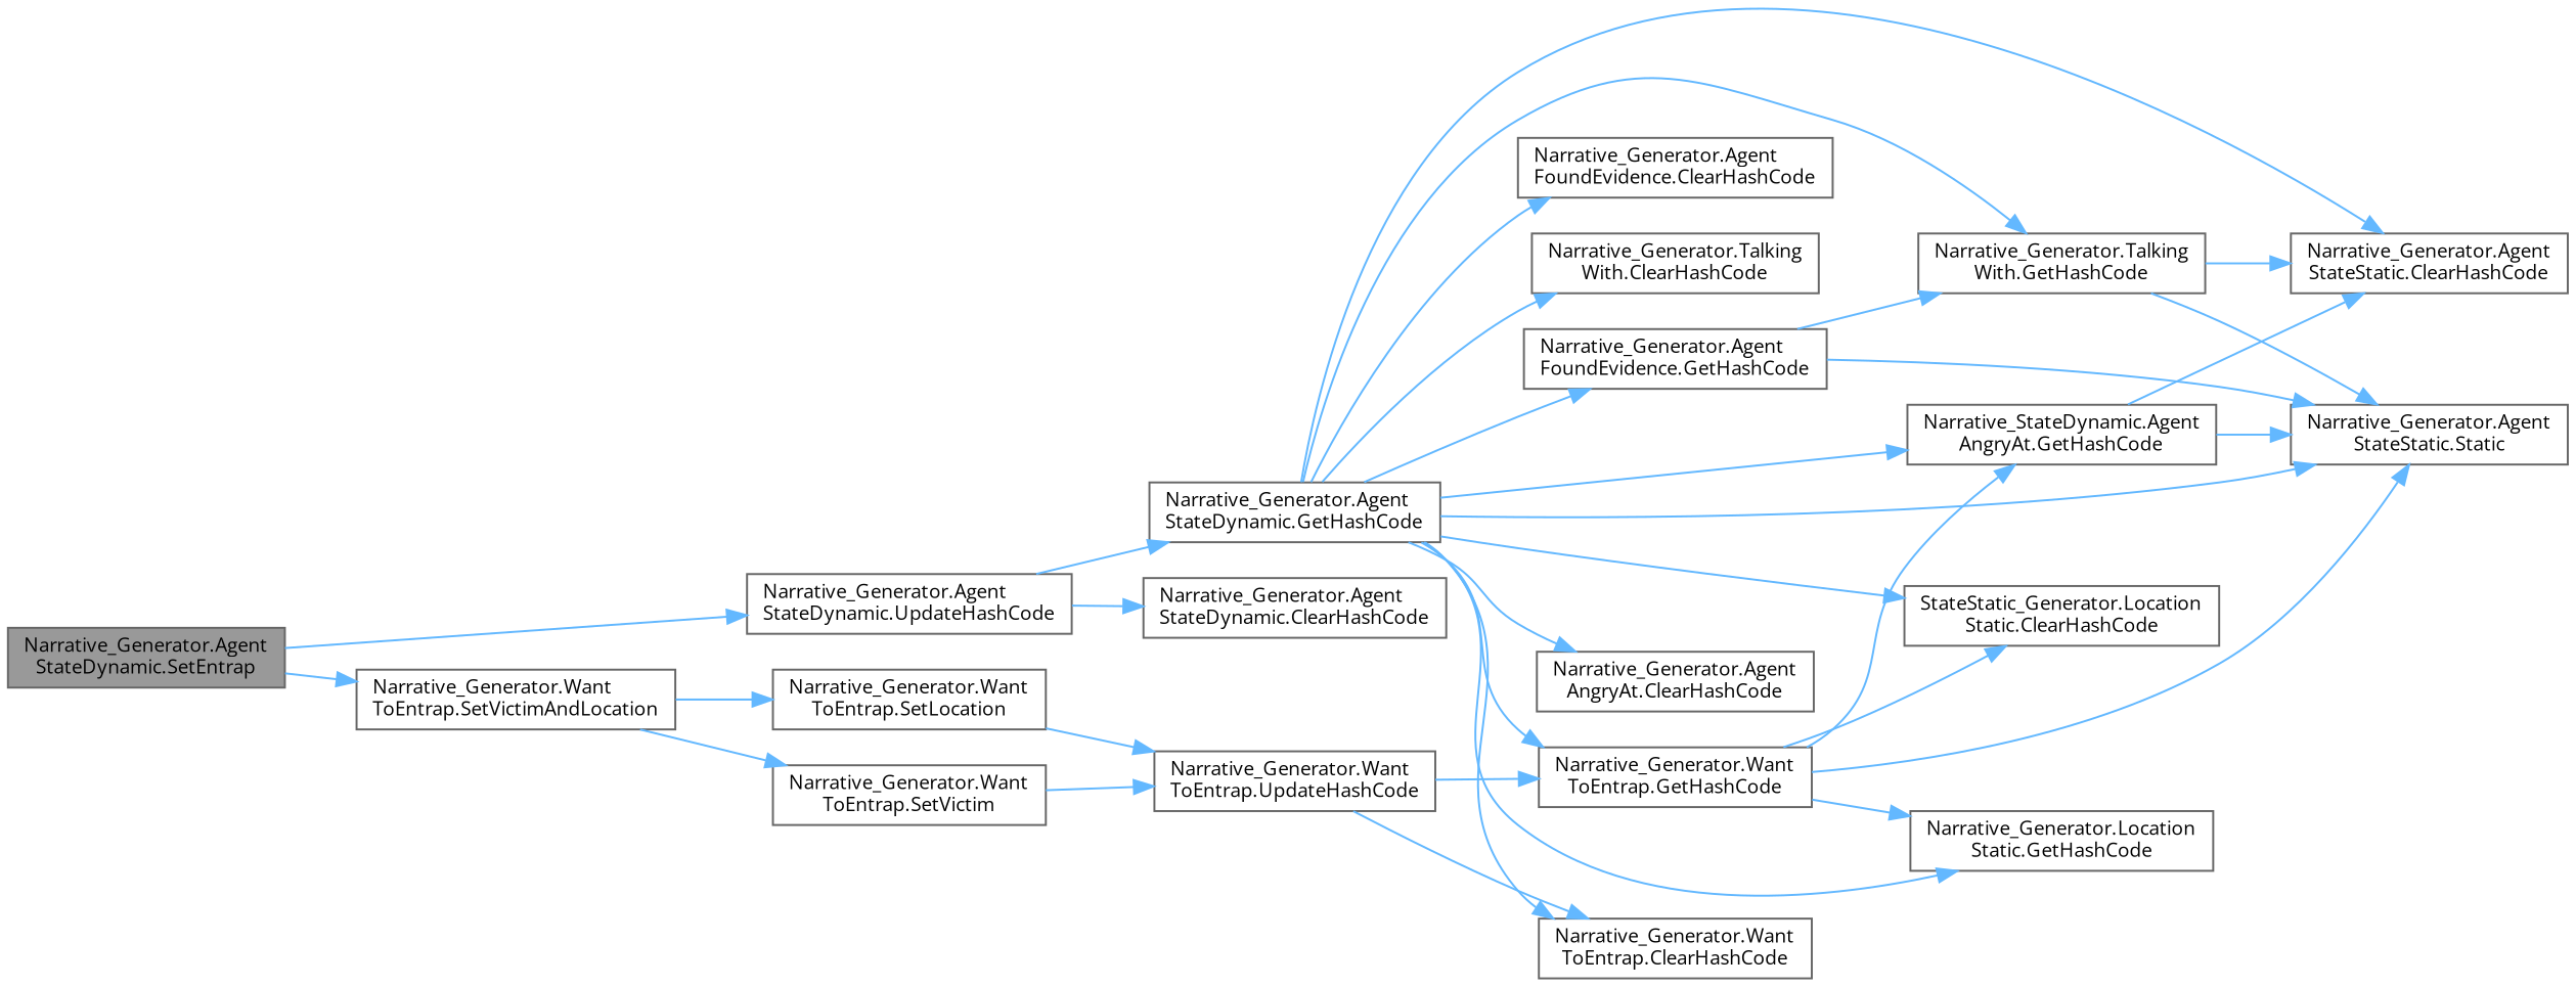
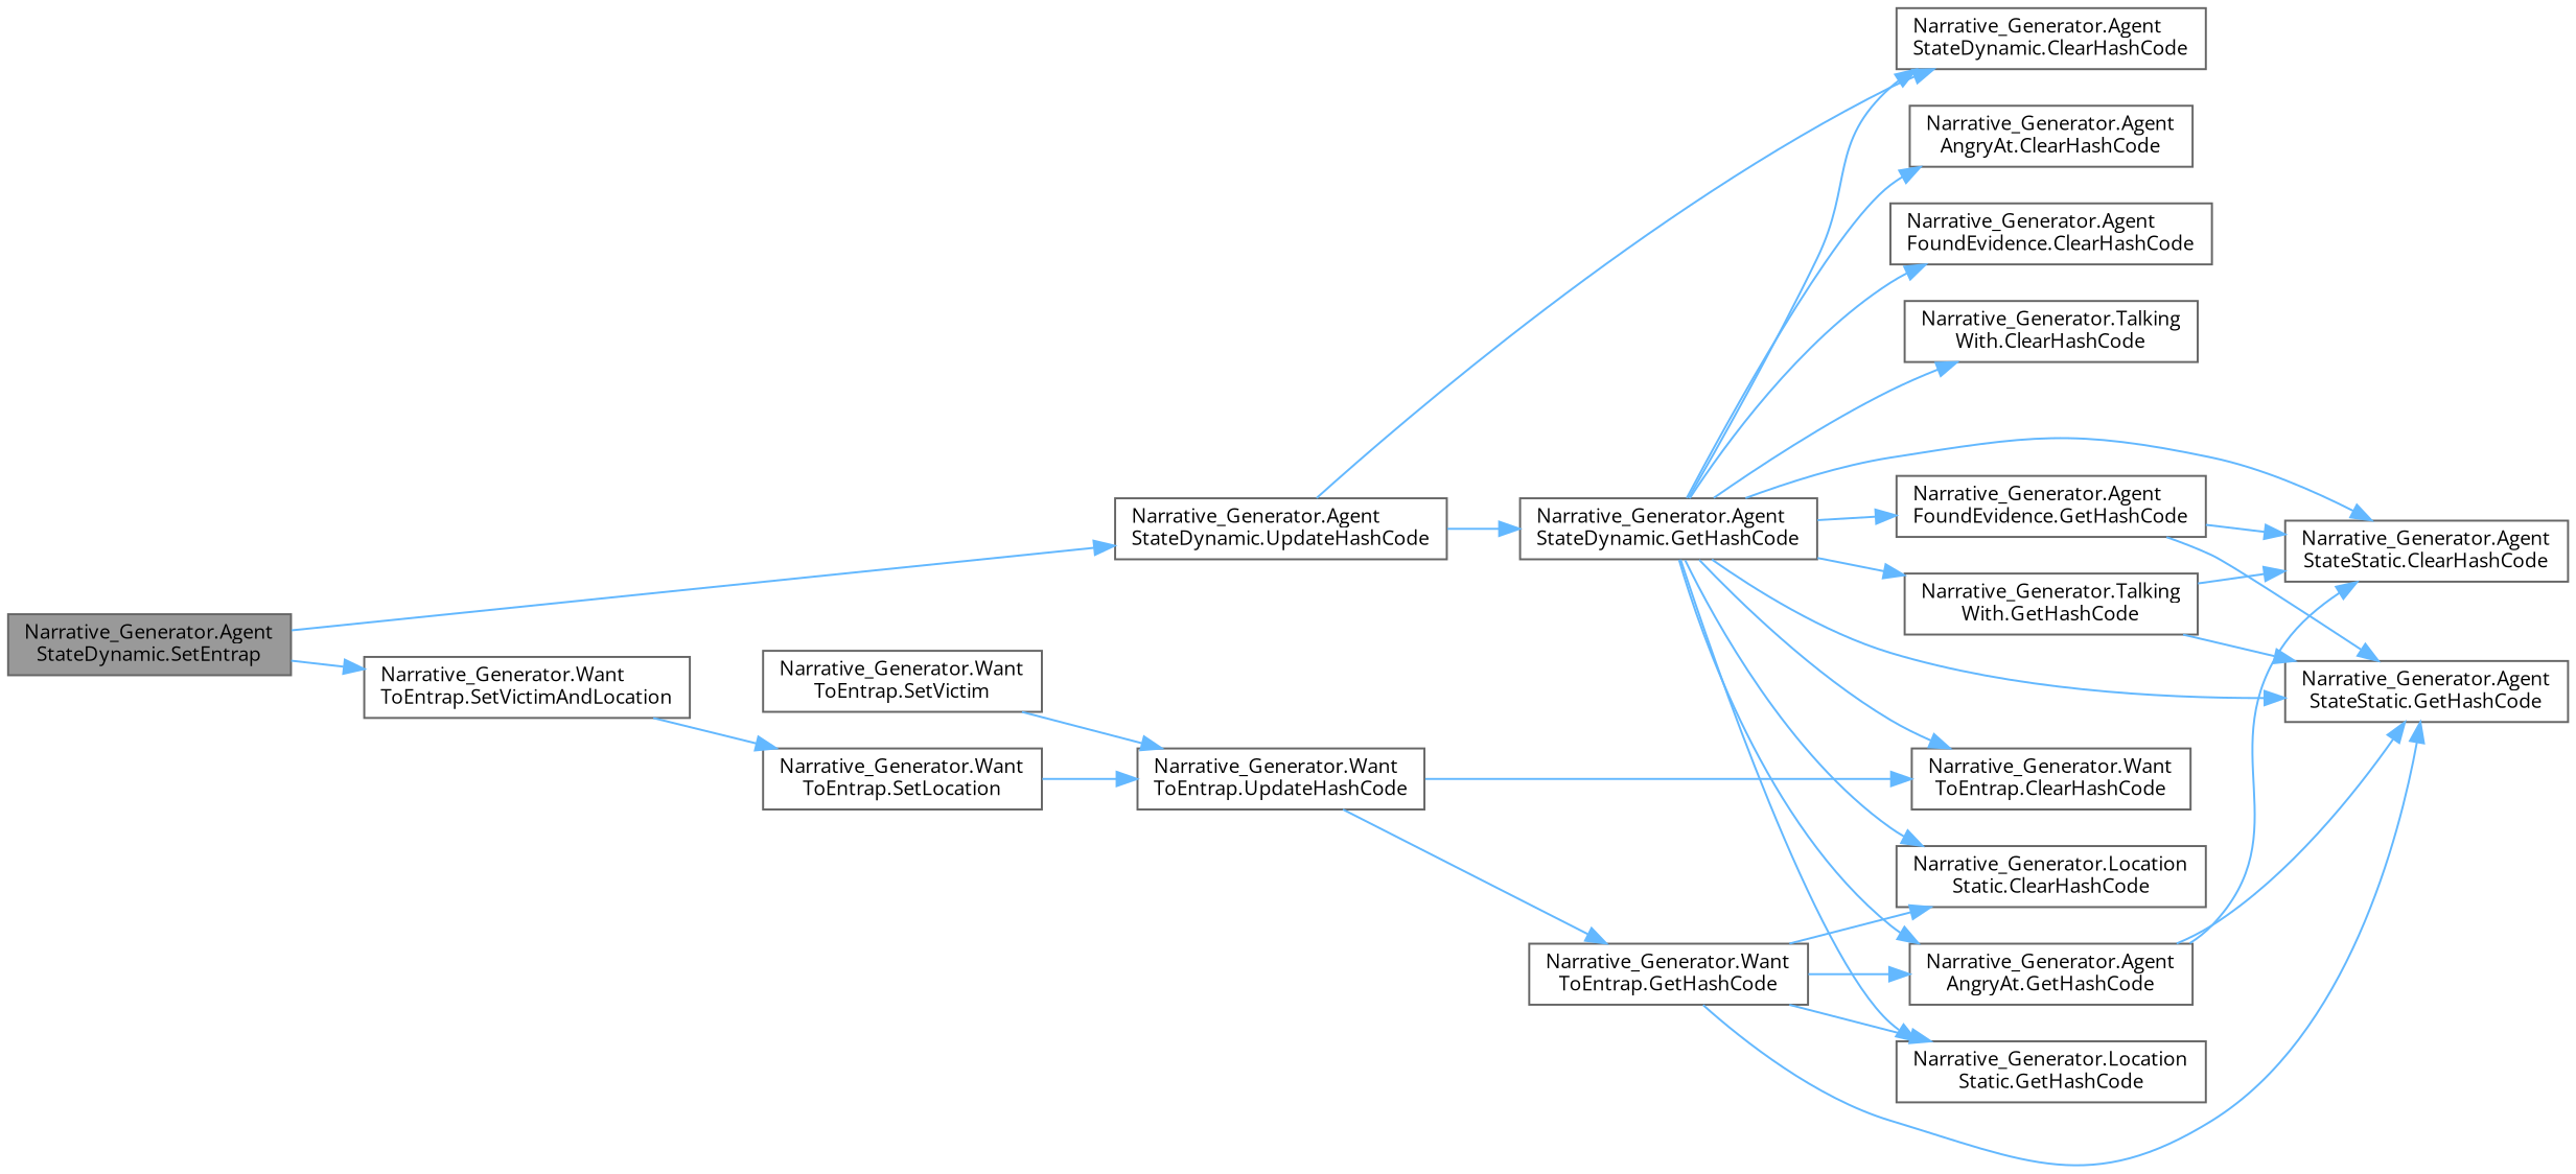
  digraph {
    fontname="Open Sans"
    rankdir=LR
    node [color=grey40 fillcolor=white fontname="Open Sans" fontsize=10 shape=box style=filled]
    edge [color=steelblue1 fontname="Open Sans" fontsize=10 labelfontname=Helvetica labelfontsize=10 style=solid]
    n1 [color=gray40 fillcolor=grey60 fontcolor=black height=0.2 label="Narrative_Generator.Agent\lStateDynamic.SetEntrap" width=0.4]
    n2 [height=0.2 label="Narrative_Generator.Want\lToEntrap.SetVictimAndLocation" width=0.4]
    n3 [height=0.2 label="Narrative_Generator.Agent\lStateDynamic.UpdateHashCode" width=0.4]
    n4 [height=0.2 label="Narrative_Generator.Want\lToEntrap.SetLocation" width=0.4]
    n5 [height=0.2 label="Narrative_Generator.Want\lToEntrap.SetVictim" width=0.4]
    n6 [height=0.2 label="Narrative_Generator.Agent\lStateDynamic.ClearHashCode" width=0.4]
    n7 [height=0.2 label="Narrative_Generator.Agent\lStateDynamic.GetHashCode" width=0.4]
    n8 [height=0.2 label="Narrative_Generator.Want\lToEntrap.UpdateHashCode" width=0.4]
    n9 [height=0.2 label="Narrative_Generator.Want\lToEntrap.ClearHashCode" width=0.4]
    n10 [height=0.2 label="Narrative_Generator.Want\lToEntrap.GetHashCode" width=0.4]
-   n11 [height=0.2 label="StateStatic_Generator.Location\lStatic.ClearHashCode" width=0.4]
-   n12 [height=0.2 label="Narrative_Generator.Agent\lStateStatic.Static" width=0.4]
+   n11 [height=0.2 label="Narrative_Generator.Location\lStatic.ClearHashCode" width=0.4]
+   n12 [height=0.2 label="Narrative_Generator.Agent\lStateStatic.GetHashCode" width=0.4]
    n13 [height=0.2 label="Narrative_Generator.Location\lStatic.GetHashCode" width=0.4]
-   n14 [height=0.2 label="Narrative_StateDynamic.Agent\lAngryAt.GetHashCode" width=0.4]
+   n14 [height=0.2 label="Narrative_Generator.Agent\lAngryAt.GetHashCode" width=0.4]
    n15 [height=0.2 label="Narrative_Generator.Agent\lStateStatic.ClearHashCode" width=0.4]
    n16 [height=0.2 label="Narrative_Generator.Agent\lAngryAt.ClearHashCode" width=0.4]
    n17 [height=0.2 label="Narrative_Generator.Agent\lFoundEvidence.ClearHashCode" width=0.4]
    n18 [height=0.2 label="Narrative_Generator.Talking\lWith.ClearHashCode" width=0.4]
    n19 [height=0.2 label="Narrative_Generator.Agent\lFoundEvidence.GetHashCode" width=0.4]
    n20 [height=0.2 label="Narrative_Generator.Talking\lWith.GetHashCode" width=0.4]
    n1 -> n2
    n1 -> n3
    n2 -> n4
-   n2 -> n5
    n3 -> n6
    n3 -> n7
    n4 -> n8
    n5 -> n8
    n7 -> n9
-   n7 -> n10
+   n7 -> n6
    n7 -> n11
    n7 -> n12
    n7 -> n13
    n7 -> n14
    n7 -> n15
    n7 -> n16
    n7 -> n17
    n7 -> n18
    n7 -> n19
    n7 -> n20
    n8 -> n9
    n8 -> n10
    n10 -> n11
    n10 -> n12
    n10 -> n13
    n10 -> n14
    n14 -> n12
    n14 -> n15
    n19 -> n12
-   n19 -> n20
+   n19 -> n15
    n20 -> n12
    n20 -> n15
  }
